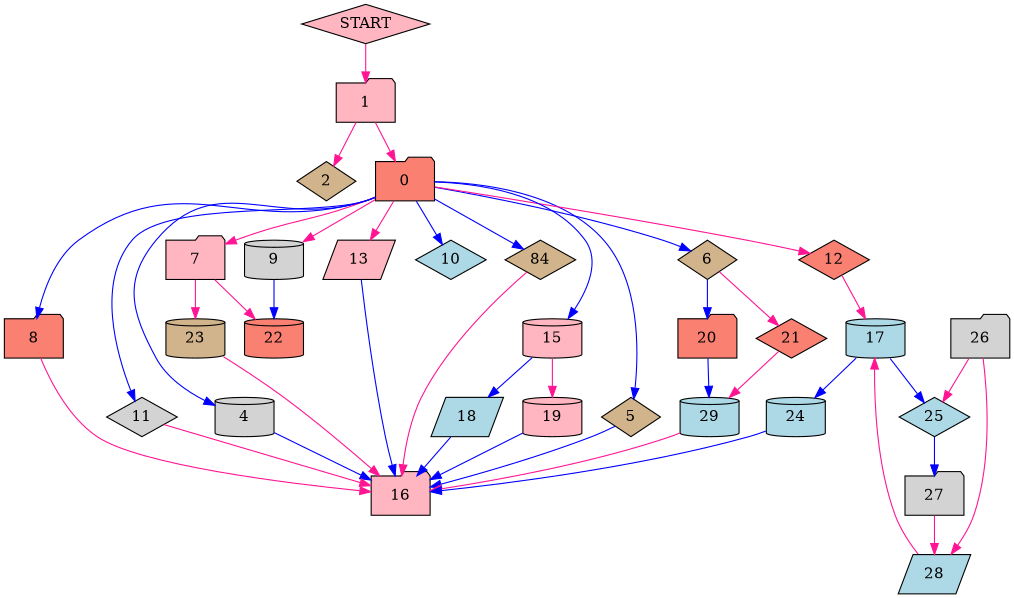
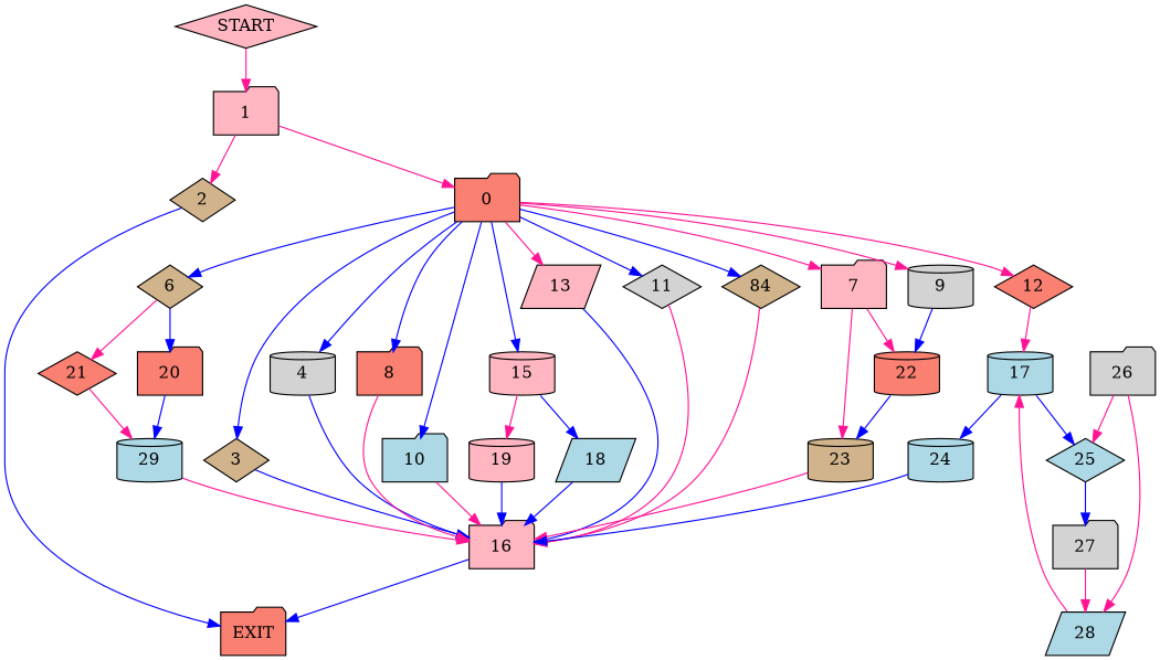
  digraph {
    node [fillcolor=lightpink shape=folder style=filled]
    edge [color=blue]
    n1 [label=START shape=diamond]
    1
    2 [fillcolor=tan shape=diamond]
    n4 [fillcolor=salmon label=0]
+   n5 [fillcolor=salmon label=EXIT]
    4 [fillcolor=lightgrey shape=cylinder]
-   5 [fillcolor=tan shape=diamond]
+   5 [fillcolor=tan shape=diamond label=3]
    6 [fillcolor=tan shape=diamond]
    7
    8 [fillcolor=salmon]
    9 [fillcolor=lightgrey shape=cylinder]
-   10 [fillcolor=lightblue shape=diamond]
+   10 [fillcolor=lightblue]
    11 [fillcolor=lightgrey shape=diamond]
    12 [fillcolor=salmon shape=diamond]
    13 [shape=parallelogram]
    n16 [fillcolor=tan label=84 shape=diamond]
    15 [shape=cylinder]
    16
    20 [fillcolor=salmon]
    21 [fillcolor=salmon shape=diamond]
    22 [fillcolor=salmon shape=cylinder]
    23 [fillcolor=tan shape=cylinder]
    17 [fillcolor=lightblue shape=cylinder]
    18 [fillcolor=lightblue shape=parallelogram]
    19 [shape=cylinder]
    29 [fillcolor=lightblue shape=cylinder]
    24 [fillcolor=lightblue shape=cylinder]
    25 [fillcolor=lightblue shape=diamond]
    27 [fillcolor=lightgrey]
    26 [fillcolor=lightgrey]
    28 [fillcolor=lightblue shape=parallelogram]
    n1 -> 1 [color=deeppink]
    1 -> 2 [color=deeppink]
    1 -> n4 [color=deeppink]
+   2 -> n5
    n4 -> 4
    n4 -> 5
    n4 -> 6
    n4 -> 7 [color=deeppink]
    n4 -> 8
    n4 -> 9 [color=deeppink]
    n4 -> 10
    n4 -> 11
    n4 -> 12 [color=deeppink]
    n4 -> 13 [color=deeppink]
    n4 -> n16
    n4 -> 15
    4 -> 16
    5 -> 16
    6 -> 20
    6 -> 21 [color=deeppink]
    7 -> 22 [color=deeppink]
    7 -> 23 [color=deeppink]
    8 -> 16 [color=deeppink]
    9 -> 22
+   10 -> 16 [color=deeppink]
    11 -> 16 [color=deeppink]
    12 -> 17 [color=deeppink]
    13 -> 16
    n16 -> 16 [color=deeppink]
    15 -> 18
    15 -> 19 [color=deeppink]
+   16 -> n5
    20 -> 29
    21 -> 29 [color=deeppink]
+   22 -> 23
    23 -> 16 [color=deeppink]
    17 -> 24
    17 -> 25
    18 -> 16
    19 -> 16
    29 -> 16 [color=deeppink]
    24 -> 16
    25 -> 27
    27 -> 28 [color=deeppink]
    26 -> 25 [color=deeppink]
    26 -> 28 [color=deeppink]
    28 -> 17 [color=deeppink]
  }
